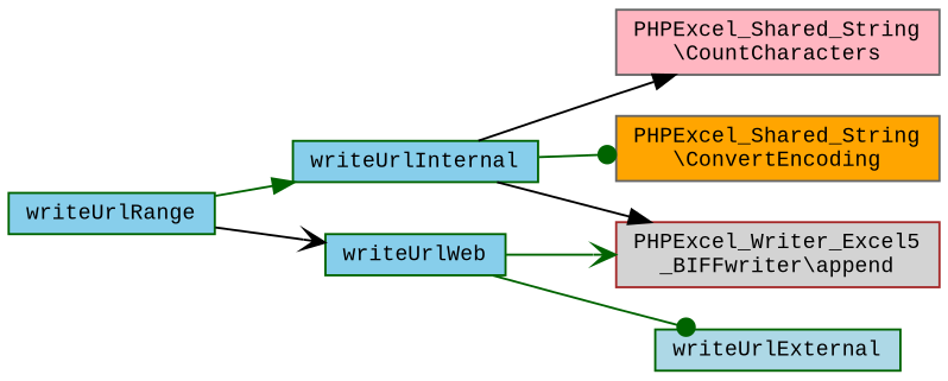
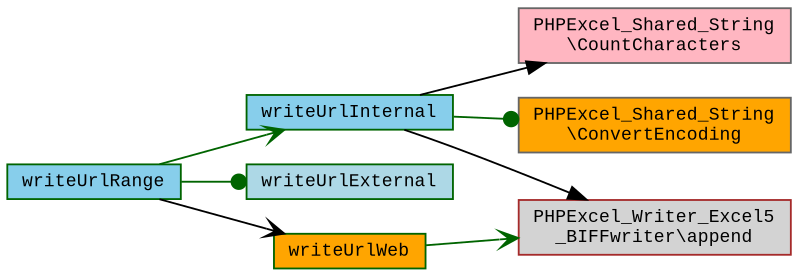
  digraph {
    fontname="Liberation Mono"
    rankdir=LR
    node [color=darkgreen fillcolor=skyblue fontname="Liberation Mono" fontsize=10 shape=record style=filled]
    edge [arrowhead=normal color=darkgreen fontname="Liberation Mono" fontsize=10 labelfontname=Helvetica labelfontsize=10 style=solid]
    n1 [fontcolor=black height=0.2 label=writeUrlRange width=0.4]
    n2 [height=0.2 label=writeUrlInternal width=0.4]
    n3 [fillcolor=lightblue height=0.2 label=writeUrlExternal width=0.4]
-   n4 [height=0.2 label=writeUrlWeb width=0.4]
+   n4 [fillcolor=orange height=0.2 label=writeUrlWeb width=0.4]
    n5 [color=gray40 fillcolor=lightpink height=0.2 label="PHPExcel_Shared_String\l\\CountCharacters" width=0.4]
    n6 [color=gray40 fillcolor=orange height=0.2 label="PHPExcel_Shared_String\l\\ConvertEncoding" width=0.4]
    n7 [color=brown fillcolor=lightgrey height=0.2 label="PHPExcel_Writer_Excel5\l_BIFFwriter\\append" width=0.4]
-   n1 -> n2
-   n4 -> n3 [arrowhead=dot]
+   n1 -> n2 [arrowhead=vee]
+   n1 -> n3 [arrowhead=dot]
    n1 -> n4 [arrowhead=vee color=black]
    n2 -> n5 [color=black]
    n2 -> n6 [arrowhead=dot]
    n2 -> n7 [color=black]
    n4 -> n7 [arrowhead=vee]
  }
